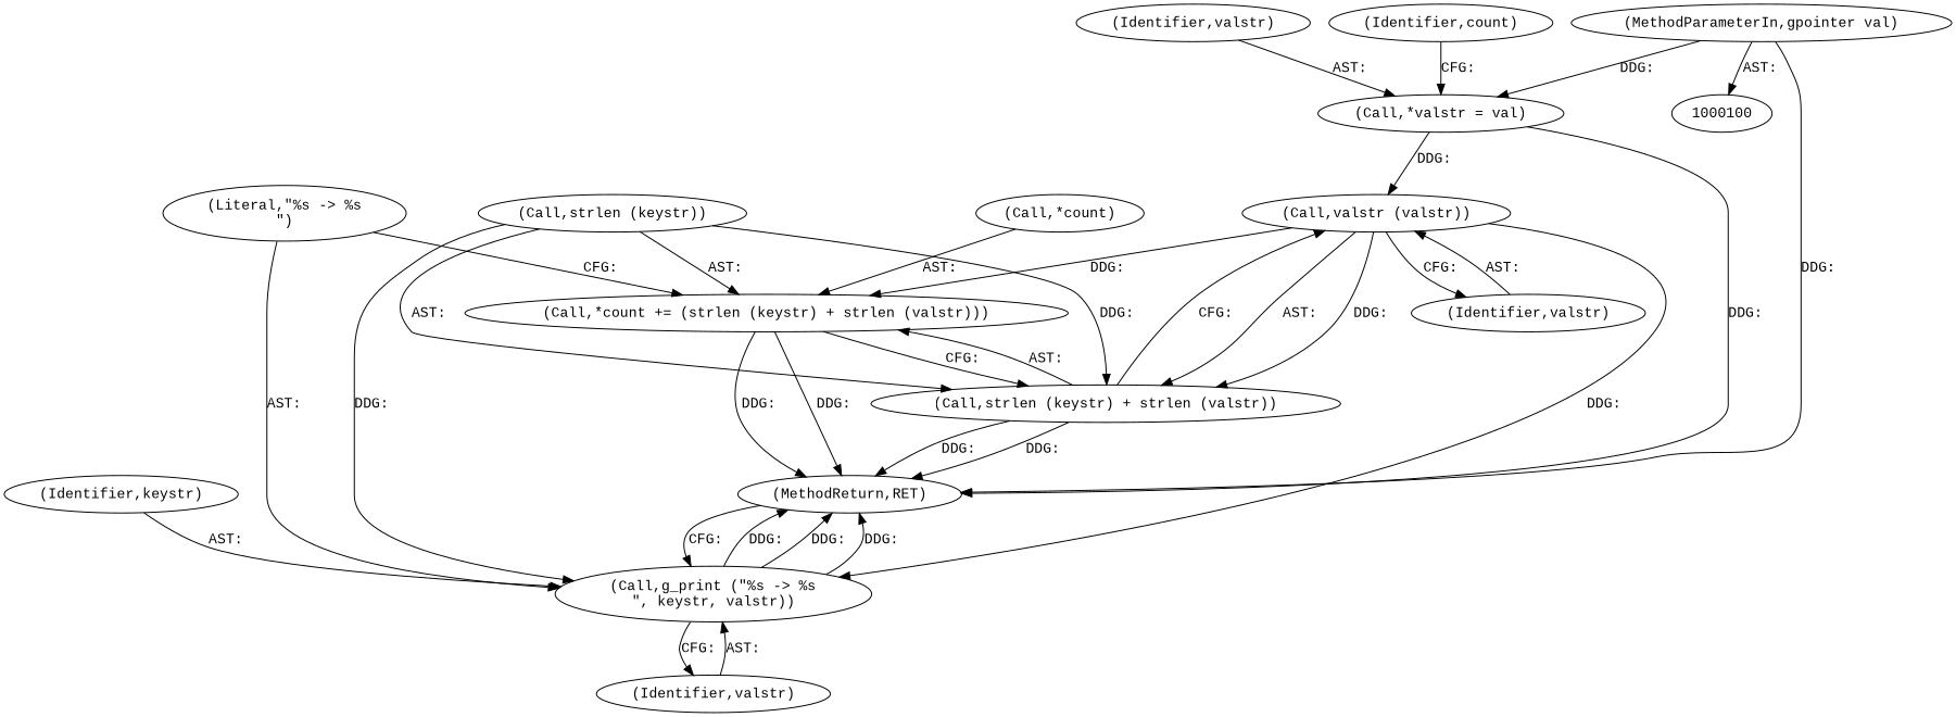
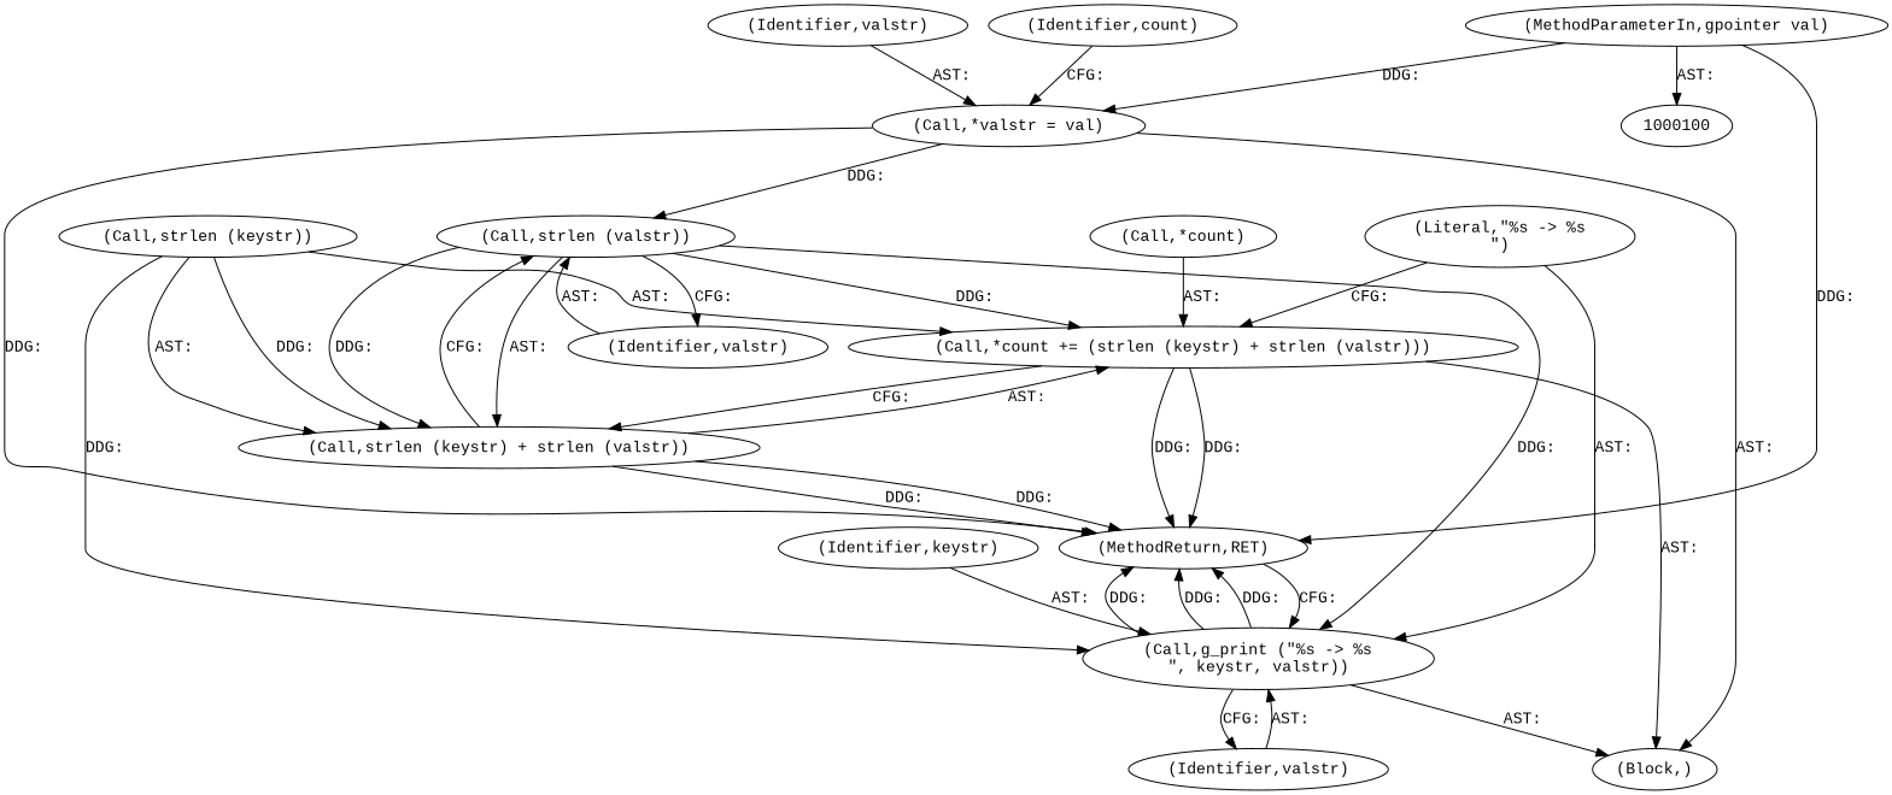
  digraph {
    fontname="Liberation Mono"
    node [fontname="Liberation Mono"]
    edge [fontname="Liberation Mono"]
-   n1 [label="(Call,valstr (valstr))"]
+   n1 [label="(Call,strlen (valstr))"]
    n2 [label="(Call,*count += (strlen (keystr) + strlen (valstr)))"]
    n3 [label="(Call,strlen (keystr) + strlen (valstr))"]
    n4 [label="(Call,g_print (\"%s -> %s\n\", keystr, valstr))"]
    n5 [label="(Identifier,valstr)"]
+   n6 [label="(Block,)"]
    n7 [label="(MethodReturn,RET)"]
    n8 [label="(Identifier,valstr)"]
    n9 [label="(Call,*valstr = val)"]
    n10 [label="(MethodParameterIn,gpointer val)"]
    1000100
    n12 [label="(Identifier,valstr)"]
    n13 [label="(Call,*count)"]
    n14 [label="(Identifier,keystr)"]
    n15 [label="(Identifier,count)"]
    n16 [label="(Call,strlen (keystr))"]
    n17 [label="(Literal,\"%s -> %s\n\")"]
    n1 -> n2 [label="DDG: "]
    n1 -> n3 [label="AST: "]
    n1 -> n3 [label="DDG: "]
    n1 -> n4 [label="DDG: "]
    n1 -> n5 [label="CFG: "]
    n2 -> n3 [label="CFG: "]
+   n2 -> n6 [label="AST: "]
    n2 -> n7 [label="DDG: "]
    n2 -> n7 [label="DDG: "]
    n3 -> n1 [label="CFG: "]
    n3 -> n2 [label="AST: "]
    n3 -> n7 [label="DDG: "]
    n3 -> n7 [label="DDG: "]
+   n4 -> n6 [label="AST: "]
    n4 -> n7 [label="DDG: "]
    n4 -> n7 [label="DDG: "]
    n4 -> n7 [label="DDG: "]
    n4 -> n8 [label="CFG: "]
    n5 -> n1 [label="AST: "]
    n7 -> n4 [label="CFG: "]
    n8 -> n4 [label="AST: "]
    n9 -> n1 [label="DDG: "]
+   n9 -> n6 [label="AST: "]
    n9 -> n7 [label="DDG: "]
    n10 -> n7 [label="DDG: "]
    n10 -> n9 [label="DDG: "]
    n10 -> 1000100 [label="AST: "]
    n12 -> n9 [label="AST: "]
    n13 -> n2 [label="AST: "]
    n14 -> n4 [label="AST: "]
    n15 -> n9 [label="CFG: "]
    n16 -> n2 [label="AST: "]
    n16 -> n3 [label="AST: "]
    n16 -> n3 [label="DDG: "]
    n16 -> n4 [label="DDG: "]
    n17 -> n2 [label="CFG: "]
    n17 -> n4 [label="AST: "]
  }
